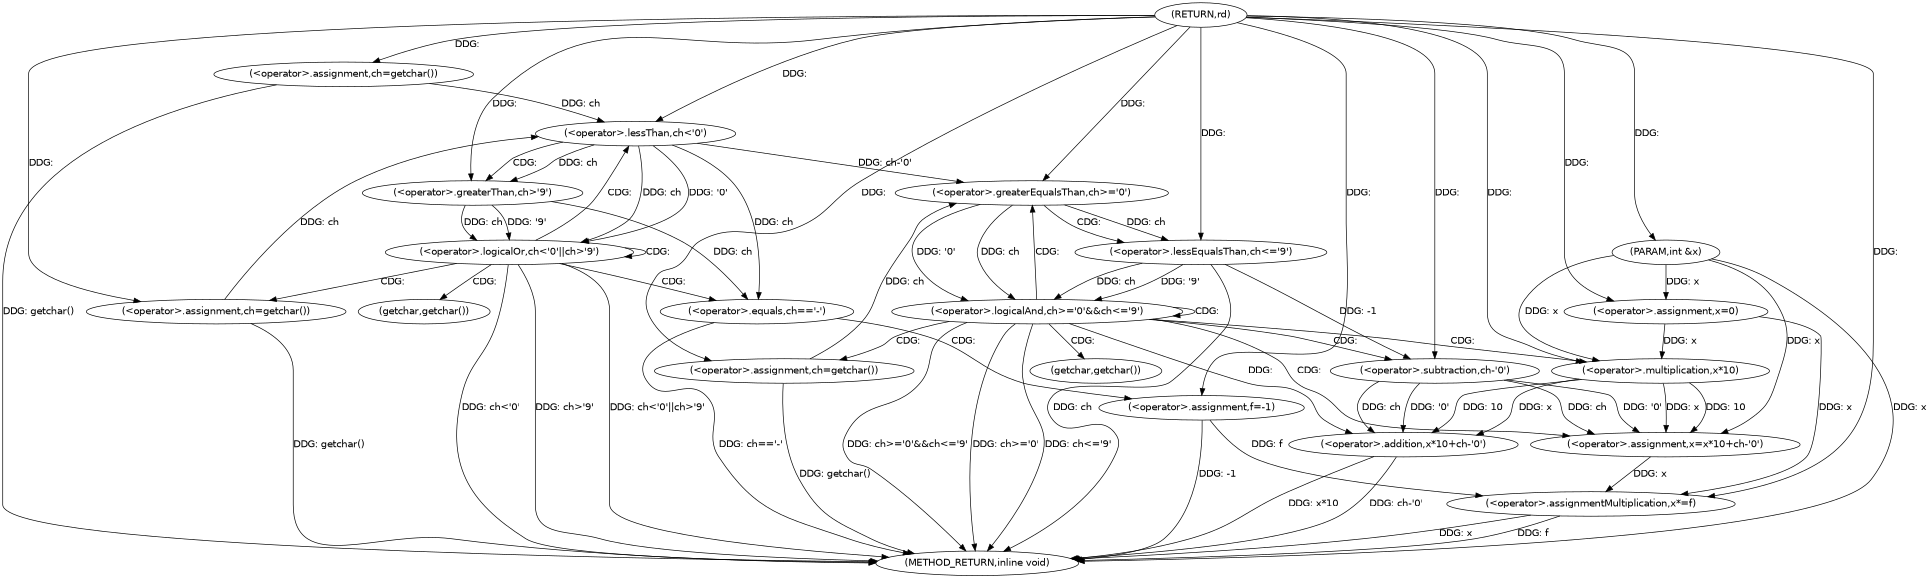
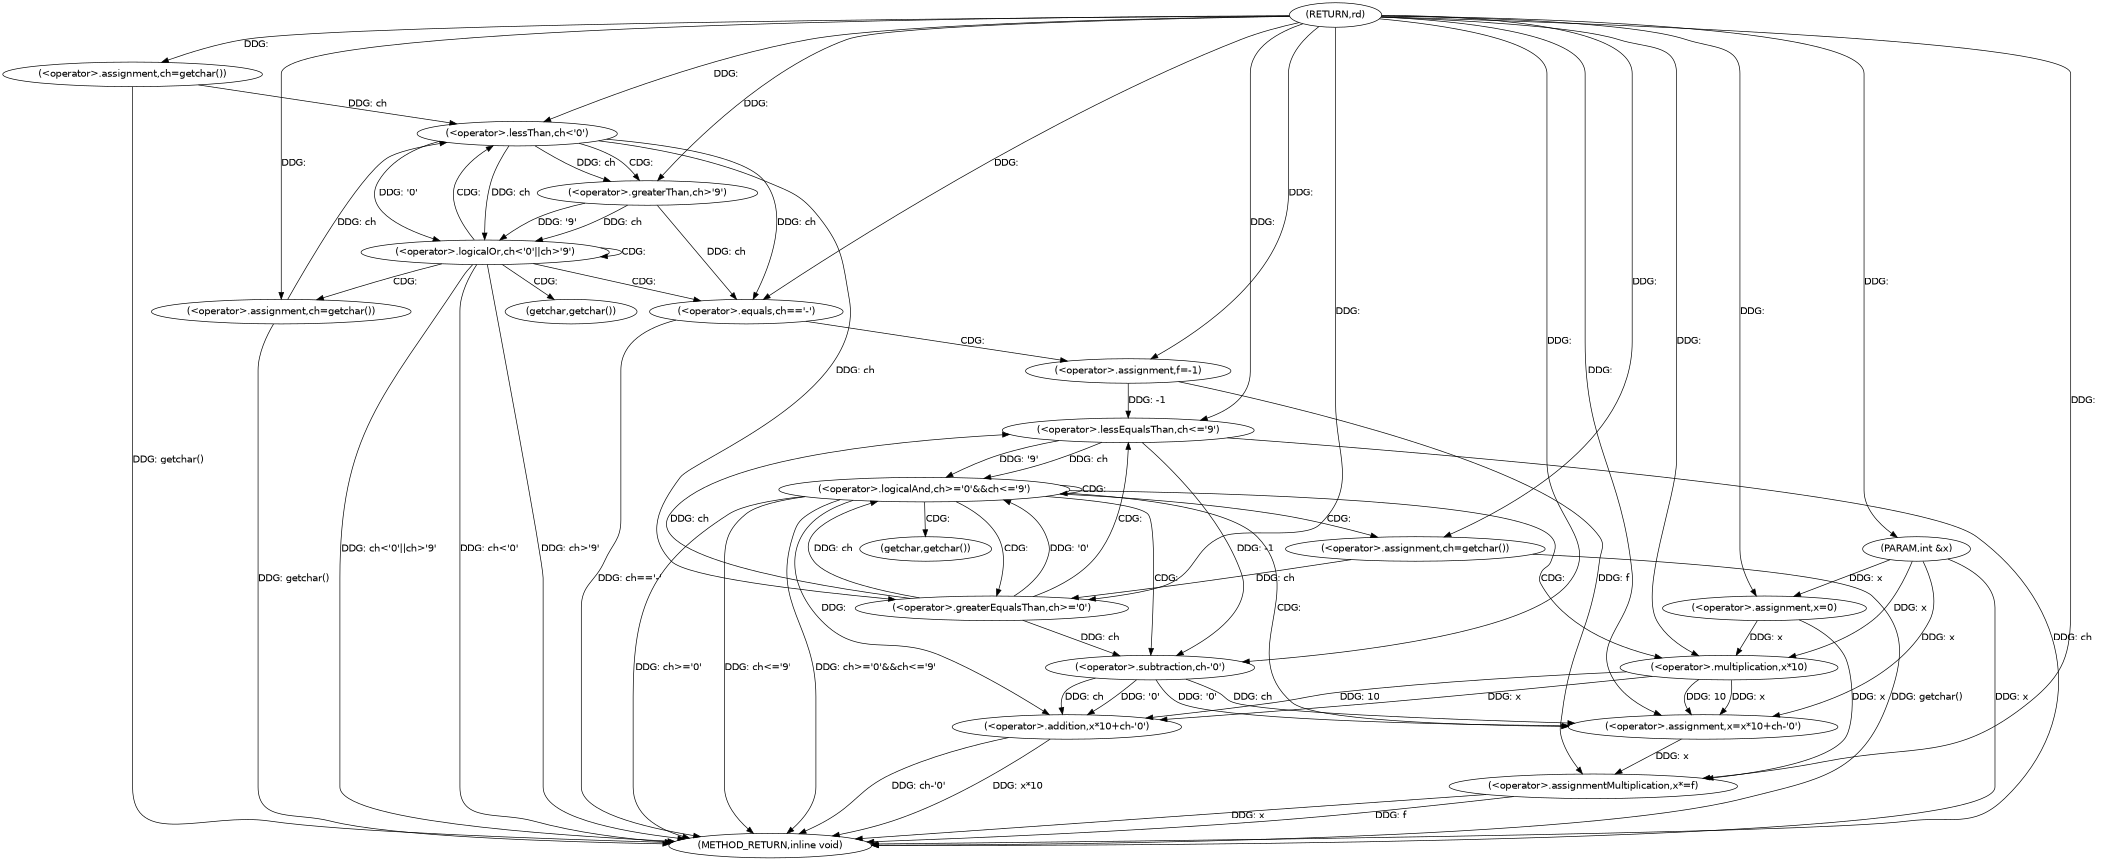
  digraph {
    fontname="DejaVu Sans"
    node [fontname="DejaVu Sans"]
    edge [fontname="DejaVu Sans"]
    n1 [label="(RETURN,rd)"]
    n2 [label="(PARAM,int &x)"]
    n3 [label="(<operator>.assignment,x=0)"]
    n4 [label="(<operator>.assignment,ch=getchar())"]
    n5 [label="(<operator>.assignmentMultiplication,x*=f)"]
    n6 [label="(<operator>.assignment,ch=getchar())"]
    n7 [label="(<operator>.assignment,x=x*10+ch-'0')"]
    n8 [label="(<operator>.assignment,ch=getchar())"]
    n9 [label="(<operator>.lessThan,ch<'0')"]
    n10 [label="(<operator>.greaterThan,ch>'9')"]
    n11 [label="(<operator>.equals,ch=='-')"]
    n12 [label="(<operator>.assignment,f=-1)"]
    n13 [label="(<operator>.greaterEqualsThan,ch>='0')"]
    n14 [label="(<operator>.lessEqualsThan,ch<='9')"]
    n15 [label="(<operator>.multiplication,x*10)"]
    n16 [label="(<operator>.subtraction,ch-'0')"]
    n17 [label="(METHOD_RETURN,inline void)"]
    n18 [label="(<operator>.logicalOr,ch<'0'||ch>'9')"]
    n19 [label="(<operator>.logicalAnd,ch>='0'&&ch<='9')"]
    n20 [label="(<operator>.addition,x*10+ch-'0')"]
    n21 [label="(getchar,getchar())"]
    n22 [label="(getchar,getchar())"]
    n1 -> n2 [label="DDG: "]
    n1 -> n3 [label="DDG: "]
    n1 -> n4 [label="DDG: "]
    n1 -> n5 [label="DDG: "]
    n1 -> n6 [label="DDG: "]
+   n1 -> n7 [label="DDG: "]
    n1 -> n8 [label="DDG: "]
    n1 -> n9 [label="DDG: "]
    n1 -> n10 [label="DDG: "]
+   n1 -> n11 [label="DDG: "]
    n1 -> n12 [label="DDG: "]
    n1 -> n13 [label="DDG: "]
    n1 -> n14 [label="DDG: "]
    n1 -> n15 [label="DDG: "]
    n1 -> n16 [label="DDG: "]
    n2 -> n3 [label="DDG: x"]
    n2 -> n7 [label="DDG: x"]
    n2 -> n15 [label="DDG: x"]
    n2 -> n17 [label="DDG: x"]
    n3 -> n5 [label="DDG: x"]
    n3 -> n15 [label="DDG: x"]
    n4 -> n9 [label="DDG: ch"]
    n4 -> n17 [label="DDG: getchar()"]
    n5 -> n17 [label="DDG: x"]
    n5 -> n17 [label="DDG: f"]
    n6 -> n9 [label="DDG: ch"]
    n6 -> n17 [label="DDG: getchar()"]
    n7 -> n5 [label="DDG: x"]
    n8 -> n13 [label="DDG: ch"]
    n8 -> n17 [label="DDG: getchar()"]
    n9 -> n10 [label="DDG: ch"]
    n9 -> n10 [label="CDG: "]
    n9 -> n11 [label="DDG: ch"]
-   n9 -> n13 [label="DDG: ch-'0'"]
+   n9 -> n13 [label="DDG: ch"]
    n9 -> n18 [label="DDG: ch"]
    n9 -> n18 [label="DDG: '0'"]
    n10 -> n11 [label="DDG: ch"]
    n10 -> n18 [label="DDG: ch"]
    n10 -> n18 [label="DDG: '9'"]
    n11 -> n12 [label="CDG: "]
    n11 -> n17 [label="DDG: ch=='-'"]
    n12 -> n5 [label="DDG: f"]
-   n12 -> n17 [label="DDG: -1"]
+   n12 -> n14 [label="DDG: -1"]
    n13 -> n14 [label="DDG: ch"]
    n13 -> n14 [label="CDG: "]
+   n13 -> n16 [label="DDG: ch"]
    n13 -> n19 [label="DDG: '0'"]
    n13 -> n19 [label="DDG: ch"]
    n14 -> n16 [label="DDG: -1"]
    n14 -> n17 [label="DDG: ch"]
    n14 -> n19 [label="DDG: '9'"]
    n14 -> n19 [label="DDG: ch"]
    n15 -> n7 [label="DDG: x"]
    n15 -> n7 [label="DDG: 10"]
    n15 -> n20 [label="DDG: x"]
    n15 -> n20 [label="DDG: 10"]
    n16 -> n7 [label="DDG: '0'"]
    n16 -> n7 [label="DDG: ch"]
    n16 -> n20 [label="DDG: '0'"]
    n16 -> n20 [label="DDG: ch"]
    n18 -> n6 [label="CDG: "]
    n18 -> n9 [label="CDG: "]
    n18 -> n11 [label="CDG: "]
    n18 -> n17 [label="DDG: ch<'0'"]
    n18 -> n17 [label="DDG: ch>'9'"]
    n18 -> n17 [label="DDG: ch<'0'||ch>'9'"]
    n18 -> n18 [label="CDG: "]
    n18 -> n21 [label="CDG: "]
    n19 -> n7 [label="CDG: "]
    n19 -> n8 [label="CDG: "]
    n19 -> n13 [label="CDG: "]
    n19 -> n15 [label="CDG: "]
    n19 -> n16 [label="CDG: "]
    n19 -> n17 [label="DDG: ch>='0'"]
    n19 -> n17 [label="DDG: ch<='9'"]
    n19 -> n17 [label="DDG: ch>='0'&&ch<='9'"]
    n19 -> n19 [label="CDG: "]
    n19 -> n20 [label="DDG: "]
    n19 -> n22 [label="CDG: "]
    n20 -> n17 [label="DDG: x*10"]
    n20 -> n17 [label="DDG: ch-'0'"]
  }
